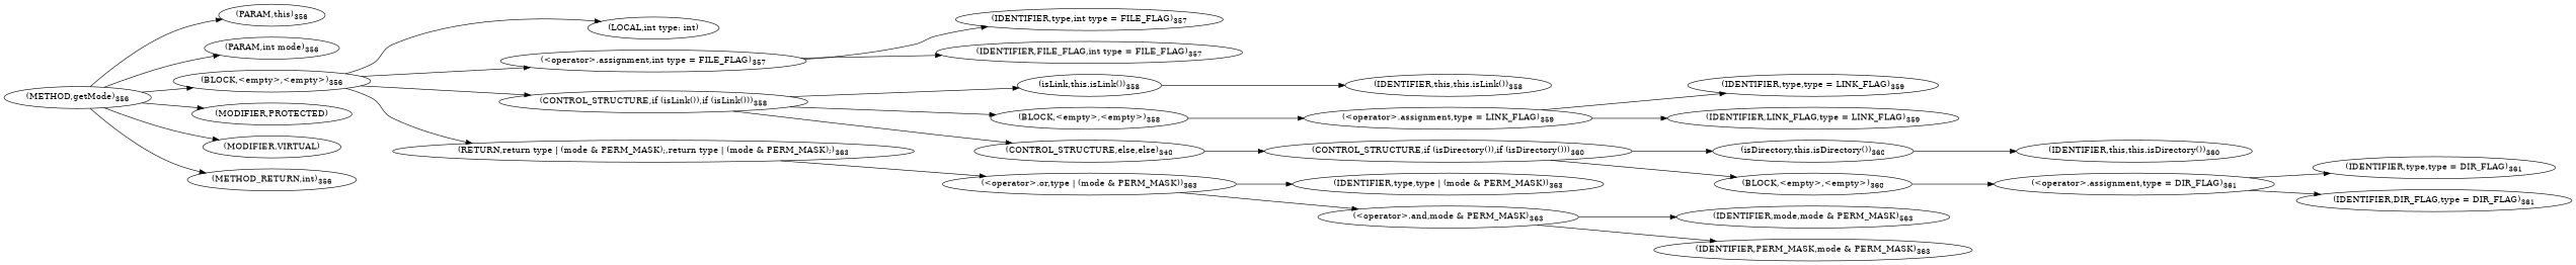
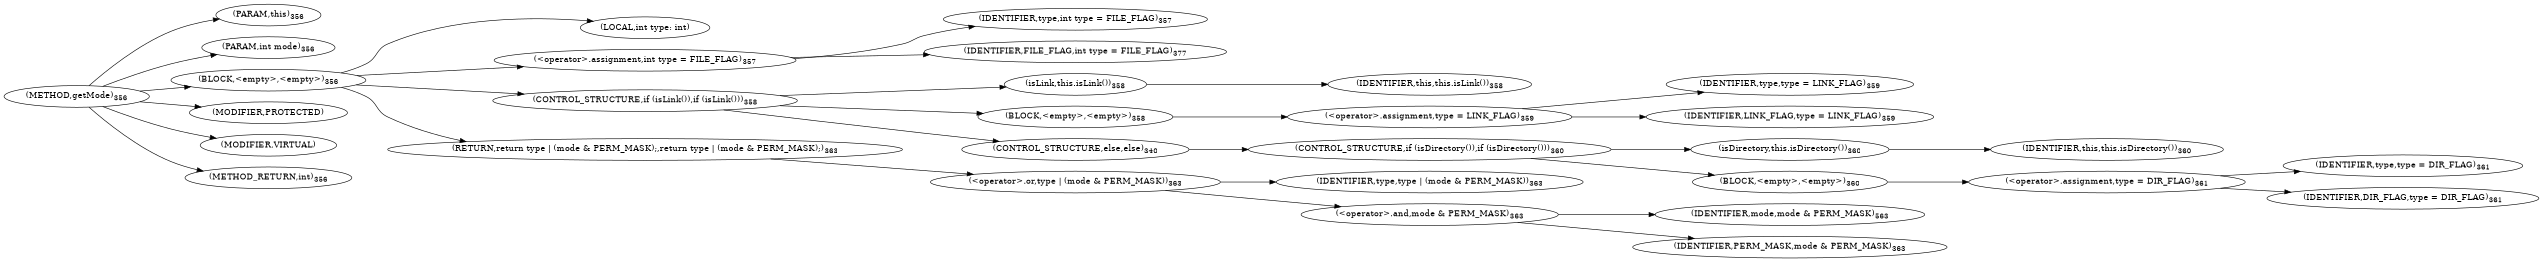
  digraph {
    rankdir=LR
    n1 [label=<(METHOD,getMode)<SUB>356</SUB>>]
    n2 [label=<(PARAM,this)<SUB>356</SUB>>]
    n3 [label=<(PARAM,int mode)<SUB>356</SUB>>]
    n4 [label=<(BLOCK,&lt;empty&gt;,&lt;empty&gt;)<SUB>356</SUB>>]
    n5 [label=<(MODIFIER,PROTECTED)>]
    n6 [label=<(MODIFIER,VIRTUAL)>]
    n7 [label=<(METHOD_RETURN,int)<SUB>356</SUB>>]
    n8 [label=<(LOCAL,int type: int)>]
    n9 [label=<(&lt;operator&gt;.assignment,int type = FILE_FLAG)<SUB>357</SUB>>]
    n10 [label=<(CONTROL_STRUCTURE,if (isLink()),if (isLink()))<SUB>358</SUB>>]
    n11 [label=<(RETURN,return type | (mode &amp; PERM_MASK);,return type | (mode &amp; PERM_MASK);)<SUB>363</SUB>>]
    n12 [label=<(IDENTIFIER,type,int type = FILE_FLAG)<SUB>357</SUB>>]
-   n13 [label=<(IDENTIFIER,FILE_FLAG,int type = FILE_FLAG)<SUB>357</SUB>>]
+   n13 [label=<(IDENTIFIER,FILE_FLAG,int type = FILE_FLAG)<SUB>377</SUB>>]
    n14 [label=<(isLink,this.isLink())<SUB>358</SUB>>]
    n15 [label=<(BLOCK,&lt;empty&gt;,&lt;empty&gt;)<SUB>358</SUB>>]
    n16 [label=<(CONTROL_STRUCTURE,else,else)<SUB>340</SUB>>]
    n17 [label=<(&lt;operator&gt;.or,type | (mode &amp; PERM_MASK))<SUB>363</SUB>>]
    n18 [label=<(IDENTIFIER,this,this.isLink())<SUB>358</SUB>>]
    n19 [label=<(&lt;operator&gt;.assignment,type = LINK_FLAG)<SUB>359</SUB>>]
    n20 [label=<(CONTROL_STRUCTURE,if (isDirectory()),if (isDirectory()))<SUB>360</SUB>>]
    n21 [label=<(IDENTIFIER,type,type = LINK_FLAG)<SUB>359</SUB>>]
    n22 [label=<(IDENTIFIER,LINK_FLAG,type = LINK_FLAG)<SUB>359</SUB>>]
    n23 [label=<(isDirectory,this.isDirectory())<SUB>360</SUB>>]
    n24 [label=<(BLOCK,&lt;empty&gt;,&lt;empty&gt;)<SUB>360</SUB>>]
    n25 [label=<(IDENTIFIER,this,this.isDirectory())<SUB>360</SUB>>]
    n26 [label=<(&lt;operator&gt;.assignment,type = DIR_FLAG)<SUB>361</SUB>>]
    n27 [label=<(IDENTIFIER,type,type = DIR_FLAG)<SUB>361</SUB>>]
    n28 [label=<(IDENTIFIER,DIR_FLAG,type = DIR_FLAG)<SUB>361</SUB>>]
    n29 [label=<(IDENTIFIER,type,type | (mode &amp; PERM_MASK))<SUB>363</SUB>>]
    n30 [label=<(&lt;operator&gt;.and,mode &amp; PERM_MASK)<SUB>363</SUB>>]
    n31 [label=<(IDENTIFIER,mode,mode &amp; PERM_MASK)<SUB>563</SUB>>]
    n32 [label=<(IDENTIFIER,PERM_MASK,mode &amp; PERM_MASK)<SUB>363</SUB>>]
    n1 -> n2
    n1 -> n3
    n1 -> n4
    n1 -> n5
    n1 -> n6
    n1 -> n7
    n4 -> n8
    n4 -> n9
    n4 -> n10
    n4 -> n11
    n9 -> n12
    n9 -> n13
    n10 -> n14
    n10 -> n15
    n10 -> n16
    n11 -> n17
    n14 -> n18
    n15 -> n19
    n16 -> n20
    n17 -> n29
    n17 -> n30
    n19 -> n21
    n19 -> n22
    n20 -> n23
    n20 -> n24
    n23 -> n25
    n24 -> n26
    n26 -> n27
    n26 -> n28
    n30 -> n31
    n30 -> n32
  }
